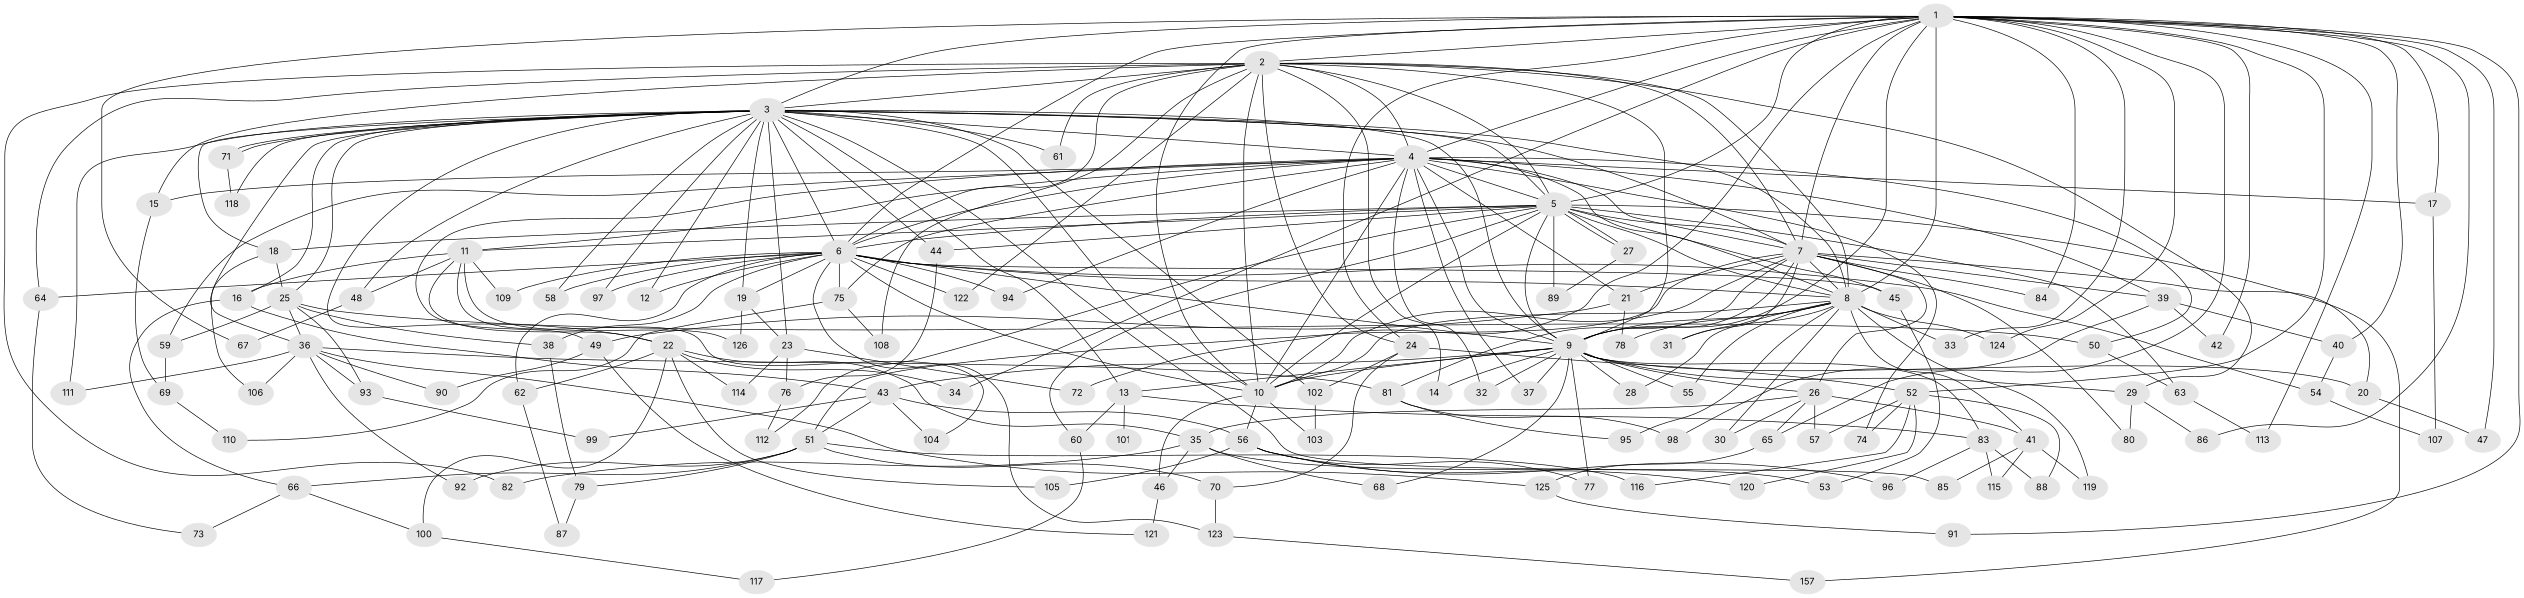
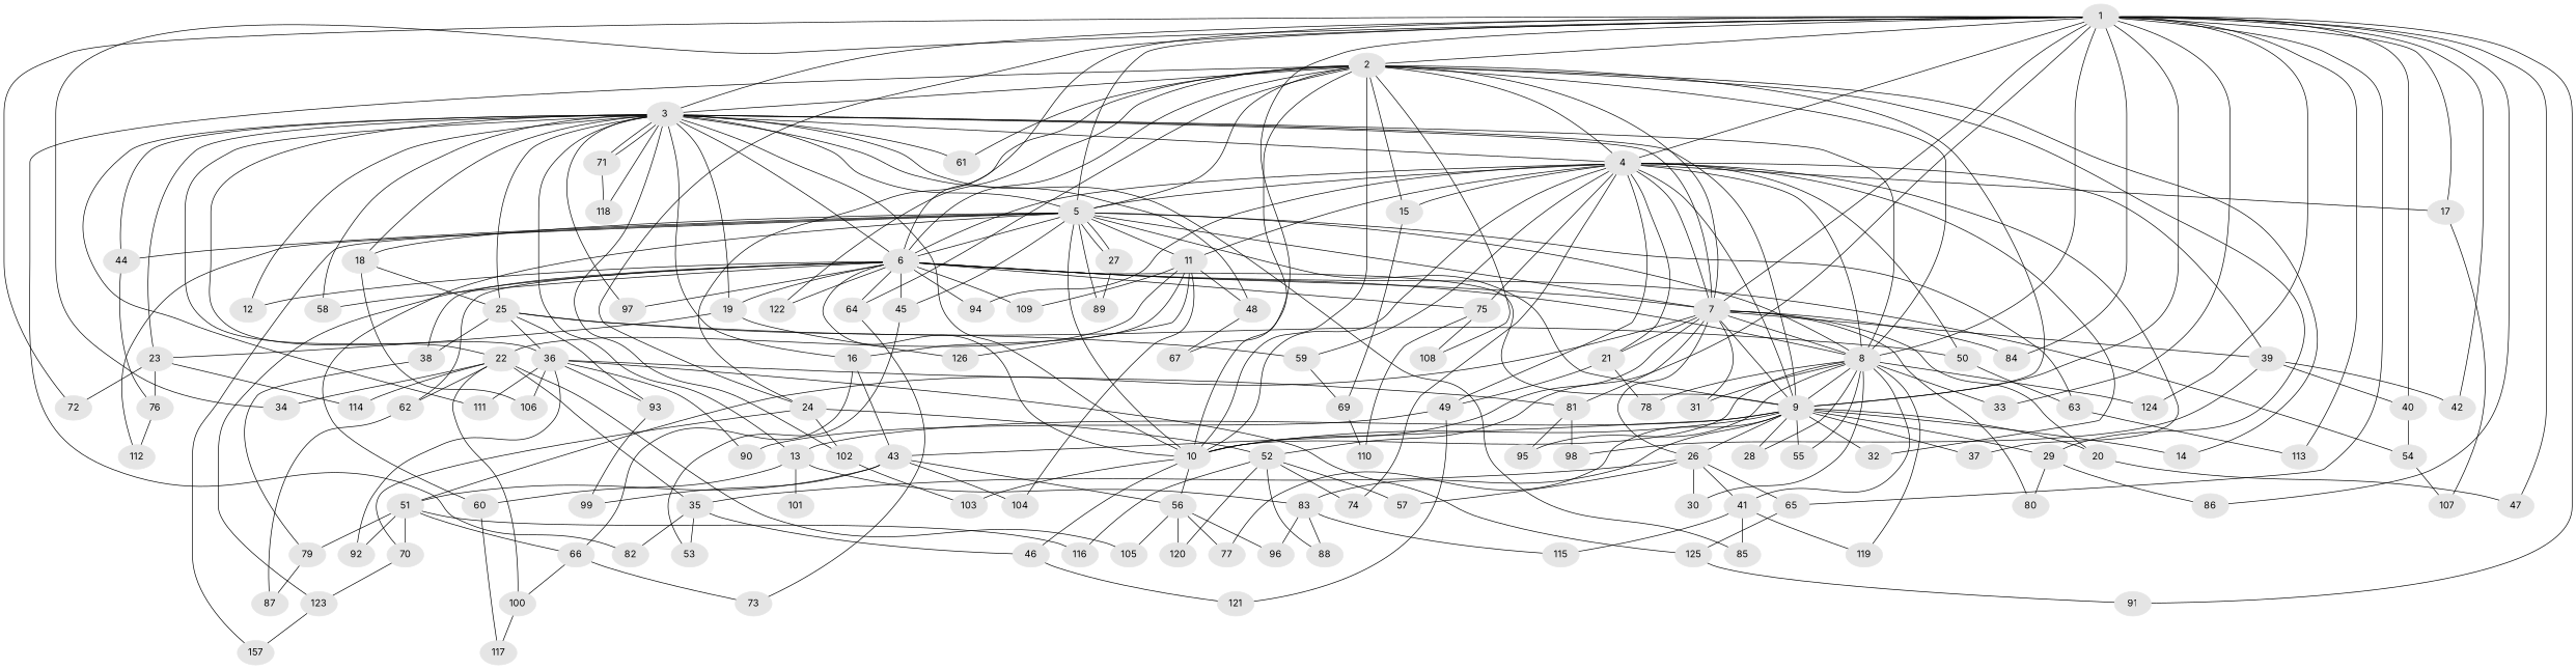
  graph {
    fontname=Inter
    node [color=gray90 fontname=Inter style=filled]
    edge [fontname=Inter]
    1
    2
    3
    4
    5
    6
    7
    8
    9
    10
    17
    24
    33
    34
    40
    42
    47
    52
    65
    67
    72
    84
    86
    91
    113
    124
    14
    15
    29
    61
    64
    82
    108
    122
    12
    13
    16
    18
    19
    22
    23
    25
    36
    44
    48
    58
    71
    85
    97
    102
    111
    118
    11
    21
    32
    37
    39
    49
    50
    59
    74
    75
    94
    27
    45
    60
    63
    89
    112
    n70 [label=157]
    38
    54
    62
    109
    123
    20
    26
    31
    51
    80
    81
    28
    30
    41
    55
    78
    95
    119
    43
-   68
    77
    83
    46
    56
    103
    107
    70
    57
    116
    88
    120
    125
    69
    73
    101
    66
    106
    126
    35
    100
    105
    114
    76
    93
    90
    92
    104
    98
    121
    110
    53
    117
    79
    87
    115
    99
    96
    1 -- 2
    1 -- 3
    1 -- 4
    1 -- 5
    1 -- 6
    1 -- 7
    1 -- 8
    1 -- 9
    1 -- 10
    1 -- 17
    1 -- 24
    1 -- 33
    1 -- 34
    1 -- 40
    1 -- 42
    1 -- 47
    1 -- 52
    1 -- 65
-   1 -- 67
+   2 -- 67
    1 -- 72
    1 -- 84
    1 -- 86
    1 -- 91
    1 -- 113
    1 -- 124
    2 -- 3
    2 -- 4
    2 -- 5
    2 -- 6
    2 -- 7
    2 -- 8
    2 -- 9
    2 -- 10
    2 -- 24
    2 -- 14
    2 -- 15
    2 -- 29
    2 -- 61
    2 -- 64
    2 -- 82
    2 -- 108
    2 -- 122
    3 -- 4
    3 -- 5
    3 -- 6
    3 -- 7
    3 -- 8
    3 -- 9
    3 -- 10
    3 -- 61
    3 -- 12
    3 -- 13
    3 -- 16
    3 -- 18
    3 -- 19
    3 -- 22
    3 -- 23
    3 -- 25
    3 -- 36
    3 -- 44
    3 -- 48
    3 -- 58
    3 -- 71
    3 -- 71
    3 -- 85
    3 -- 97
    3 -- 102
    3 -- 111
    3 -- 118
    4 -- 5
    4 -- 6
    4 -- 7
    4 -- 8
    4 -- 9
    4 -- 10
    4 -- 17
    4 -- 15
    4 -- 11
    4 -- 21
    4 -- 32
    4 -- 37
    4 -- 39
    4 -- 49
    4 -- 50
    4 -- 59
    4 -- 74
    4 -- 75
    4 -- 94
    5 -- 6
    5 -- 7
    5 -- 8
    5 -- 9
    5 -- 10
    5 -- 18
    5 -- 44
    5 -- 11
    5 -- 27
    5 -- 27
    5 -- 45
    5 -- 60
    5 -- 63
    5 -- 89
    5 -- 112
    5 -- n70
+   6 -- 7
    6 -- 8
    6 -- 9
    6 -- 10
    6 -- 64
    6 -- 122
    6 -- 12
    6 -- 19
    6 -- 58
    6 -- 97
    6 -- 75
    6 -- 94
    6 -- 45
    6 -- 38
    6 -- 54
    6 -- 62
    6 -- 109
    6 -- 123
    7 -- 8
    7 -- 9
    7 -- 10
    7 -- 84
    7 -- 21
    7 -- 39
    7 -- 20
    7 -- 26
    7 -- 31
    7 -- 51
    7 -- 80
    7 -- 81
    8 -- 9
    8 -- 10
    8 -- 33
    8 -- 124
    8 -- 31
    8 -- 28
    8 -- 30
    8 -- 41
    8 -- 55
    8 -- 78
    8 -- 95
    8 -- 119
    9 -- 10
    9 -- 14
    9 -- 29
    9 -- 13
    9 -- 32
    9 -- 37
    9 -- 20
    9 -- 26
    9 -- 28
    9 -- 55
    9 -- 43
-   9 -- 68
    9 -- 77
    9 -- 83
    10 -- 46
    10 -- 56
    10 -- 103
    17 -- 107
    24 -- 52
    24 -- 102
    24 -- 70
    40 -- 54
    52 -- 74
    52 -- 57
    52 -- 116
    52 -- 88
    52 -- 120
    65 -- 125
    15 -- 69
    29 -- 86
    29 -- 80
    64 -- 73
    13 -- 60
    13 -- 83
    13 -- 101
    16 -- 43
    16 -- 66
    18 -- 25
    18 -- 106
    19 -- 23
    19 -- 126
    22 -- 34
    22 -- 62
    22 -- 35
    22 -- 100
    22 -- 105
    22 -- 114
    23 -- 72
    23 -- 114
    23 -- 76
    25 -- 36
    25 -- 50
    25 -- 59
    25 -- 38
    25 -- 93
    36 -- 111
    36 -- 81
    36 -- 125
    36 -- 106
    36 -- 93
    36 -- 90
    36 -- 92
    44 -- 76
    48 -- 67
    71 -- 118
    102 -- 103
    11 -- 16
    11 -- 22
    11 -- 48
    11 -- 109
    11 -- 126
    11 -- 104
    21 -- 49
    21 -- 78
    39 -- 40
    39 -- 42
    39 -- 98
    49 -- 90
    49 -- 121
    50 -- 63
    59 -- 69
    75 -- 108
    75 -- 110
    27 -- 89
    45 -- 53
    60 -- 117
    63 -- 113
    38 -- 79
    54 -- 107
    62 -- 87
    123 -- n70
    20 -- 47
    26 -- 65
    26 -- 30
    26 -- 41
    26 -- 57
    26 -- 35
    51 -- 70
    51 -- 116
    51 -- 66
    51 -- 92
    51 -- 79
    81 -- 95
    81 -- 98
    41 -- 85
    41 -- 119
    41 -- 115
    43 -- 51
    43 -- 56
    43 -- 104
    43 -- 99
    83 -- 88
    83 -- 115
    83 -- 96
    46 -- 121
    56 -- 77
    56 -- 120
    56 -- 105
    56 -- 96
    70 -- 123
    125 -- 91
    69 -- 110
    66 -- 73
    66 -- 100
    35 -- 82
-   35 -- 68
    35 -- 46
    35 -- 53
    100 -- 117
    76 -- 112
    93 -- 99
    79 -- 87
  }
